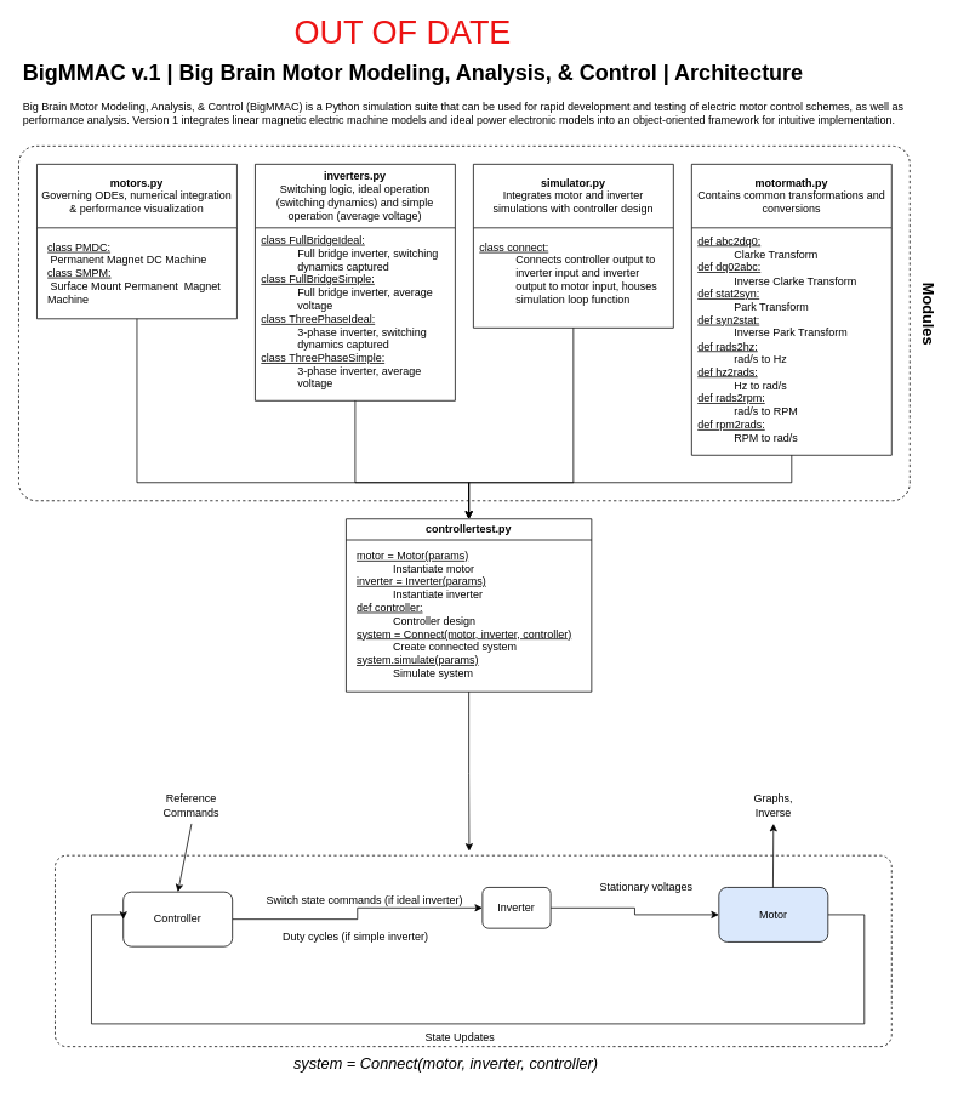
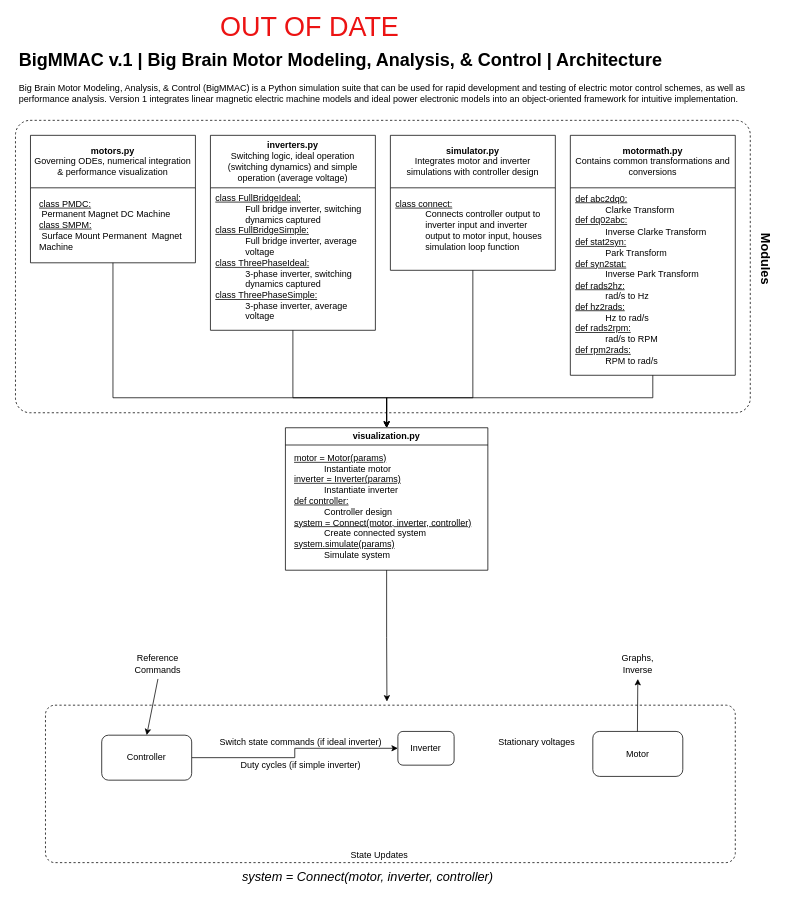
  <mxCell id="0" />
  <mxCell id="1" parent="0" />
  <mxCell id="2" value="&lt;h1&gt;BigMMAC v.1 | Big Brain Motor Modeling, Analysis, &amp;amp; Control | Architecture&lt;/h1&gt;&lt;p&gt;Big Brain Motor Modeling, Analysis, &amp;amp; Control (BigMMAC) is a Python simulation suite that can be used for rapid development and testing of electric motor control schemes, as well as performance analysis. Version 1 integrates linear magnetic electric machine models and ideal power electronic models into an object-oriented framework for intuitive implementation.&amp;nbsp;&lt;/p&gt;" style="text;html=1;strokeColor=none;fillColor=none;spacing=5;spacingTop=-20;whiteSpace=wrap;overflow=hidden;rounded=0;" parent="1" vertex="1"><mxGeometry x="20" y="60" width="1005" height="120" as="geometry" /></mxCell>
  <mxCell id="3" style="edgeStyle=orthogonalEdgeStyle;rounded=0;orthogonalLoop=1;jettySize=auto;html=1;entryX=0.5;entryY=0;entryDx=0;entryDy=0;" parent="1" source="4" target="15" edge="1"><mxGeometry relative="1" as="geometry"><Array as="points"><mxPoint x="150" y="530" /><mxPoint x="515" y="530" /></Array></mxGeometry></mxCell>
  <mxCell id="4" value="motors.py&lt;br&gt;&lt;span style=&quot;font-weight: normal;&quot;&gt;Governing ODEs, numerical integration&lt;br&gt;&amp;amp; performance visualization&lt;/span&gt;" style="swimlane;whiteSpace=wrap;html=1;startSize=70;" parent="1" vertex="1"><mxGeometry x="40" y="180" width="220" height="170" as="geometry" /></mxCell>
  <mxCell id="5" value="&lt;u&gt;class PMDC:&lt;/u&gt;&amp;nbsp;&lt;br&gt;&lt;span style=&quot;white-space: pre;&quot;&gt; &lt;/span&gt;Permanent Magnet DC Machine&lt;br&gt;&lt;u&gt;class SMPM:&lt;/u&gt;&lt;br&gt;&lt;span style=&quot;white-space: pre;&quot;&gt; &lt;/span&gt;Surface Mount Permanent &lt;span style=&quot;white-space: pre;&quot;&gt; &lt;/span&gt;Magnet Machine" style="text;html=1;strokeColor=none;fillColor=none;align=left;verticalAlign=middle;whiteSpace=wrap;rounded=0;" parent="4" vertex="1"><mxGeometry x="10" y="80" width="210" height="80" as="geometry" /></mxCell>
  <mxCell id="6" style="edgeStyle=orthogonalEdgeStyle;rounded=0;orthogonalLoop=1;jettySize=auto;html=1;entryX=0.5;entryY=0;entryDx=0;entryDy=0;" parent="1" source="7" target="15" edge="1"><mxGeometry relative="1" as="geometry"><Array as="points"><mxPoint x="390" y="530" /><mxPoint x="515" y="530" /></Array></mxGeometry></mxCell>
  <mxCell id="7" value="inverters.py&lt;br&gt;&lt;span style=&quot;font-weight: normal;&quot;&gt;Switching logic, ideal operation (switching dynamics) and simple operation (average voltage)&lt;/span&gt;" style="swimlane;whiteSpace=wrap;html=1;startSize=70;" parent="1" vertex="1"><mxGeometry x="280" y="180" width="220" height="260" as="geometry" /></mxCell>
  <mxCell id="8" value="&lt;u&gt;class FullBridgeIdeal:&lt;/u&gt;&amp;nbsp;&lt;br&gt;&lt;span style=&quot;&quot;&gt; &lt;/span&gt;&lt;span style=&quot;&quot;&gt; &lt;/span&gt;&lt;blockquote style=&quot;margin: 0 0 0 40px; border: none; padding: 0px;&quot;&gt;Full bridge inverter, switching &lt;span style=&quot;&quot;&gt; &lt;/span&gt;dynamics captured&lt;/blockquote&gt;&lt;u style=&quot;border-color: var(--border-color);&quot;&gt;class FullBridgeSimple:&lt;/u&gt;&amp;nbsp;&lt;br style=&quot;border-color: var(--border-color);&quot;&gt; &lt;span style=&quot;&quot;&gt; &lt;/span&gt;&lt;blockquote style=&quot;margin: 0 0 0 40px; border: none; padding: 0px;&quot;&gt;Full bridge inverter, average &lt;span style=&quot;&quot;&gt; &lt;/span&gt;voltage&lt;/blockquote&gt;&lt;u style=&quot;border-color: var(--border-color);&quot;&gt;class ThreePhaseIdeal:&lt;/u&gt;&amp;nbsp;&lt;br style=&quot;border-color: var(--border-color);&quot;&gt;&lt;span style=&quot;border-color: var(--border-color);&quot;&gt; &lt;/span&gt;&lt;blockquote style=&quot;margin: 0 0 0 40px; border: none; padding: 0px;&quot;&gt;3-phase inverter, switching&amp;nbsp;&lt;span style=&quot;border-color: var(--border-color);&quot;&gt; &lt;/span&gt;dynamics captured&lt;/blockquote&gt;&lt;u style=&quot;border-color: var(--border-color);&quot;&gt;class ThreePhaseSimple:&lt;/u&gt;&amp;nbsp;&lt;br style=&quot;border-color: var(--border-color);&quot;&gt;&lt;blockquote style=&quot;margin: 0 0 0 40px; border: none; padding: 0px;&quot;&gt;3-phase inverter, average voltage&lt;/blockquote&gt;" style="text;html=1;strokeColor=none;fillColor=none;align=left;verticalAlign=middle;whiteSpace=wrap;rounded=0;" parent="7" vertex="1"><mxGeometry x="5" y="70" width="210" height="185" as="geometry" /></mxCell>
  <mxCell id="9" style="edgeStyle=orthogonalEdgeStyle;rounded=0;orthogonalLoop=1;jettySize=auto;html=1;entryX=0.5;entryY=0;entryDx=0;entryDy=0;" parent="1" source="10" target="15" edge="1"><mxGeometry relative="1" as="geometry"><Array as="points"><mxPoint x="630" y="530" /><mxPoint x="515" y="530" /></Array></mxGeometry></mxCell>
  <mxCell id="10" value="simulator.py&lt;br&gt;&lt;span style=&quot;font-weight: 400;&quot;&gt;Integrates motor and inverter &lt;br&gt;simulations with controller design&lt;/span&gt;" style="swimlane;whiteSpace=wrap;html=1;startSize=70;" parent="1" vertex="1"><mxGeometry x="520" y="180" width="220" height="180" as="geometry" /></mxCell>
  <mxCell id="11" value="&lt;u&gt;class connect:&lt;/u&gt;&amp;nbsp;&lt;br&gt;&lt;blockquote style=&quot;margin: 0 0 0 40px; border: none; padding: 0px;&quot;&gt;Connects controller output to inverter input and inverter output to motor input, houses simulation loop function&lt;/blockquote&gt;" style="text;html=1;strokeColor=none;fillColor=none;align=left;verticalAlign=middle;whiteSpace=wrap;rounded=0;" parent="10" vertex="1"><mxGeometry x="5" y="80" width="210" height="80" as="geometry" /></mxCell>
  <mxCell id="12" style="edgeStyle=orthogonalEdgeStyle;rounded=0;orthogonalLoop=1;jettySize=auto;html=1;entryX=0.5;entryY=0;entryDx=0;entryDy=0;" parent="1" source="13" target="15" edge="1"><mxGeometry relative="1" as="geometry"><Array as="points"><mxPoint x="870" y="530" /><mxPoint x="515" y="530" /></Array></mxGeometry></mxCell>
  <mxCell id="13" value="motormath.py&lt;br style=&quot;border-color: var(--border-color);&quot;&gt;&lt;span style=&quot;font-weight: normal;&quot;&gt;Contains common transformations and conversions&lt;/span&gt;" style="swimlane;whiteSpace=wrap;html=1;startSize=70;" parent="1" vertex="1"><mxGeometry x="760" y="180" width="220" height="320" as="geometry" /></mxCell>
  <mxCell id="14" value="&lt;u&gt;def abc2dq0:&lt;/u&gt;&amp;nbsp;&lt;br&gt;&lt;span style=&quot;&quot;&gt; &lt;/span&gt;&lt;span style=&quot;&quot;&gt; &lt;/span&gt;&lt;blockquote style=&quot;margin: 0 0 0 40px; border: none; padding: 0px;&quot;&gt;Clarke Transform&lt;/blockquote&gt;&lt;u style=&quot;border-color: var(--border-color);&quot;&gt;def dq02abc:&lt;/u&gt;&amp;nbsp;&lt;br style=&quot;border-color: var(--border-color);&quot;&gt; &lt;span style=&quot;&quot;&gt; &lt;/span&gt;&lt;blockquote style=&quot;margin: 0 0 0 40px; border: none; padding: 0px;&quot;&gt;Inverse Clarke Transform&amp;nbsp;&lt;/blockquote&gt;&lt;u style=&quot;border-color: var(--border-color);&quot;&gt;def stat2syn:&lt;/u&gt;&amp;nbsp;&lt;br style=&quot;border-color: var(--border-color);&quot;&gt;&lt;span style=&quot;border-color: var(--border-color);&quot;&gt; &lt;/span&gt;&lt;blockquote style=&quot;margin: 0 0 0 40px; border: none; padding: 0px;&quot;&gt;Park Transform&lt;/blockquote&gt;&lt;u style=&quot;border-color: var(--border-color);&quot;&gt;def syn2stat:&lt;/u&gt;&amp;nbsp;&lt;br&gt;&lt;blockquote style=&quot;margin: 0 0 0 40px; border: none; padding: 0px;&quot;&gt;Inverse Park Transform&lt;/blockquote&gt;&lt;u style=&quot;border-color: var(--border-color);&quot;&gt;def rads2hz:&lt;/u&gt;&amp;nbsp;&lt;br style=&quot;border-color: var(--border-color);&quot;&gt;&lt;blockquote style=&quot;margin: 0 0 0 40px; border: none; padding: 0px;&quot;&gt;rad/s to Hz&lt;/blockquote&gt;&lt;u style=&quot;border-color: var(--border-color);&quot;&gt;def hz2rads:&lt;/u&gt;&amp;nbsp;&lt;br style=&quot;border-color: var(--border-color);&quot;&gt;&lt;blockquote style=&quot;margin: 0 0 0 40px; border: none; padding: 0px;&quot;&gt;Hz to rad/s&lt;/blockquote&gt;&lt;u style=&quot;border-color: var(--border-color);&quot;&gt;def rads2rpm:&lt;/u&gt;&amp;nbsp;&lt;br style=&quot;border-color: var(--border-color);&quot;&gt;&lt;blockquote style=&quot;margin: 0 0 0 40px; border: none; padding: 0px;&quot;&gt;rad/s to RPM&lt;/blockquote&gt;&lt;u style=&quot;border-color: var(--border-color);&quot;&gt;def rpm2rads:&lt;/u&gt;&amp;nbsp;&lt;br style=&quot;border-color: var(--border-color);&quot;&gt;&lt;blockquote style=&quot;margin: 0 0 0 40px; border: none; padding: 0px;&quot;&gt;RPM to rad/s&lt;/blockquote&gt;" style="text;html=1;strokeColor=none;fillColor=none;align=left;verticalAlign=middle;whiteSpace=wrap;rounded=0;" parent="13" vertex="1"><mxGeometry x="5" y="70" width="210" height="245" as="geometry" /></mxCell>
- <mxCell id="15" value="controllertest.py" style="swimlane;whiteSpace=wrap;html=1;" parent="1" vertex="1"><mxGeometry x="380" y="570" width="270" height="190" as="geometry" /></mxCell>
+ <mxCell id="15" value="visualization.py" style="swimlane;whiteSpace=wrap;html=1;" parent="1" vertex="1"><mxGeometry x="380" y="570" width="270" height="190" as="geometry" /></mxCell>
  <mxCell id="16" value="&lt;u&gt;motor = Motor(params)&lt;/u&gt;&amp;nbsp;&lt;br&gt;&lt;blockquote style=&quot;margin: 0 0 0 40px; border: none; padding: 0px;&quot;&gt;&lt;span style=&quot;background-color: initial;&quot;&gt;Instantiate motor&lt;/span&gt;&lt;/blockquote&gt;&lt;u&gt;inverter = Inverter(params)&lt;/u&gt;&lt;br style=&quot;border-color: var(--border-color);&quot;&gt;&lt;blockquote style=&quot;margin: 0 0 0 40px; border: none; padding: 0px;&quot;&gt;Instantiate inverter&lt;/blockquote&gt;&lt;u&gt;def controller:&lt;/u&gt;&lt;br style=&quot;border-color: var(--border-color);&quot;&gt;&lt;span style=&quot;border-color: var(--border-color);&quot;&gt; &lt;/span&gt;&lt;blockquote style=&quot;margin: 0 0 0 40px; border: none; padding: 0px;&quot;&gt;Controller design&lt;/blockquote&gt;&lt;u&gt;system = Connect(motor, inverter, controller)&lt;/u&gt;&lt;br&gt;&lt;blockquote style=&quot;margin: 0 0 0 40px; border: none; padding: 0px;&quot;&gt;Create connected system&lt;/blockquote&gt;&lt;u&gt;system.simulate(params)&lt;br&gt;&lt;/u&gt;&lt;blockquote style=&quot;margin: 0 0 0 40px; border: none; padding: 0px;&quot;&gt;Simulate system&lt;/blockquote&gt;" style="text;html=1;strokeColor=none;fillColor=none;align=left;verticalAlign=middle;whiteSpace=wrap;rounded=0;" parent="15" vertex="1"><mxGeometry x="10" y="20" width="250" height="170" as="geometry" /></mxCell>
  <mxCell id="17" value="" style="rounded=1;whiteSpace=wrap;html=1;arcSize=5;fillColor=none;dashed=1;" parent="1" vertex="1"><mxGeometry x="20" y="160" width="980" height="390" as="geometry" /></mxCell>
  <mxCell id="18" value="&lt;b&gt;&lt;font style=&quot;font-size: 17px;&quot;&gt;Modules&lt;/font&gt;&lt;/b&gt;" style="text;html=1;strokeColor=none;fillColor=none;align=center;verticalAlign=middle;whiteSpace=wrap;rounded=0;rotation=90;" parent="1" vertex="1"><mxGeometry x="990" y="330" width="60" height="30" as="geometry" /></mxCell>
  <mxCell id="19" style="edgeStyle=orthogonalEdgeStyle;rounded=0;orthogonalLoop=1;jettySize=auto;html=1;exitX=1;exitY=0.5;exitDx=0;exitDy=0;entryX=0;entryY=0.5;entryDx=0;entryDy=0;" parent="1" source="20" target="22" edge="1"><mxGeometry relative="1" as="geometry" /></mxCell>
  <mxCell id="20" value="Controller" style="rounded=1;whiteSpace=wrap;html=1;" parent="1" vertex="1"><mxGeometry x="135" y="980" width="120" height="60" as="geometry" /></mxCell>
- <mxCell id="21" style="edgeStyle=orthogonalEdgeStyle;rounded=0;orthogonalLoop=1;jettySize=auto;html=1;exitX=1;exitY=0.5;exitDx=0;exitDy=0;entryX=0;entryY=0.5;entryDx=0;entryDy=0;" parent="1" source="22" target="26" edge="1"><mxGeometry relative="1" as="geometry" /></mxCell>
  <mxCell id="22" value="Inverter" style="rounded=1;whiteSpace=wrap;html=1;" parent="1" vertex="1"><mxGeometry x="530" y="975" width="75" height="45" as="geometry" /></mxCell>
  <mxCell id="23" value="Switch state commands (if ideal inverter)" style="text;html=1;align=center;verticalAlign=middle;resizable=0;points=[];autosize=1;strokeColor=none;fillColor=none;" parent="1" vertex="1"><mxGeometry x="280" y="975" width="240" height="30" as="geometry" /></mxCell>
- <mxCell id="24" value="Duty cycles (if simple inverter)" style="text;html=1;align=center;verticalAlign=middle;resizable=0;points=[];autosize=1;strokeColor=none;fillColor=none;" parent="1" vertex="1"><mxGeometry x="300" y="1015" width="180" height="30" as="geometry" /></mxCell>
- <mxCell id="25" style="edgeStyle=orthogonalEdgeStyle;rounded=0;orthogonalLoop=1;jettySize=auto;html=1;exitX=1;exitY=0.5;exitDx=0;exitDy=0;entryX=0;entryY=0.5;entryDx=0;entryDy=0;" parent="1" source="26" target="20" edge="1"><mxGeometry relative="1" as="geometry"><Array as="points"><mxPoint x="950" y="1005" /><mxPoint x="950" y="1125" /><mxPoint x="100" y="1125" /><mxPoint x="100" y="1005" /></Array></mxGeometry></mxCell>
- <mxCell id="26" value="Motor" style="rounded=1;whiteSpace=wrap;html=1;fillColor=#dae8fc;" parent="1" vertex="1"><mxGeometry x="790" y="975" width="120" height="60" as="geometry" /></mxCell>
- <mxCell id="27" value="Stationary voltages" style="text;html=1;align=center;verticalAlign=middle;resizable=0;points=[];autosize=1;strokeColor=none;fillColor=none;" parent="1" vertex="1"><mxGeometry x="645" y="960" width="130" height="30" as="geometry" /></mxCell>
+ <mxCell id="24" value="Duty cycles (if simple inverter)" style="text;html=1;align=center;verticalAlign=middle;resizable=0;points=[];autosize=1;strokeColor=none;fillColor=none;" parent="1" vertex="1"><mxGeometry x="310" y="1005" width="180" height="30" as="geometry" /></mxCell>
+ <mxCell id="26" value="Motor" style="rounded=1;whiteSpace=wrap;html=1;" parent="1" vertex="1"><mxGeometry x="790" y="975" width="120" height="60" as="geometry" /></mxCell>
+ <mxCell id="27" value="Stationary voltages" style="text;html=1;align=center;verticalAlign=middle;resizable=0;points=[];autosize=1;strokeColor=none;fillColor=none;" parent="1" vertex="1"><mxGeometry x="650" y="975" width="130" height="30" as="geometry" /></mxCell>
  <mxCell id="28" value="State Updates" style="text;html=1;align=center;verticalAlign=middle;resizable=0;points=[];autosize=1;strokeColor=none;fillColor=none;" parent="1" vertex="1"><mxGeometry x="455" y="1125" width="100" height="30" as="geometry" /></mxCell>
  <mxCell id="29" value="" style="endArrow=classic;html=1;rounded=0;entryX=0.5;entryY=0;entryDx=0;entryDy=0;" parent="1" target="20" edge="1"><mxGeometry width="50" height="50" relative="1" as="geometry"><mxPoint x="210" y="905" as="sourcePoint" /><mxPoint x="200" y="835" as="targetPoint" /></mxGeometry></mxCell>
  <mxCell id="30" value="" style="endArrow=classic;html=1;rounded=0;" parent="1" edge="1"><mxGeometry width="50" height="50" relative="1" as="geometry"><mxPoint x="849.5" y="975" as="sourcePoint" /><mxPoint x="850" y="905" as="targetPoint" /></mxGeometry></mxCell>
  <mxCell id="31" value="Reference Commands" style="text;html=1;strokeColor=none;fillColor=none;align=center;verticalAlign=middle;whiteSpace=wrap;rounded=0;" parent="1" vertex="1"><mxGeometry x="180" y="870" width="60" height="30" as="geometry" /></mxCell>
  <mxCell id="32" value="Graphs, Inverse" style="text;html=1;strokeColor=none;fillColor=none;align=center;verticalAlign=middle;whiteSpace=wrap;rounded=0;" parent="1" vertex="1"><mxGeometry x="820" y="870" width="60" height="30" as="geometry" /></mxCell>
  <mxCell id="33" value="" style="rounded=1;whiteSpace=wrap;html=1;fillColor=none;arcSize=6;dashed=1;" parent="1" vertex="1"><mxGeometry x="60" y="940" width="920" height="210" as="geometry" /></mxCell>
  <mxCell id="34" style="edgeStyle=orthogonalEdgeStyle;rounded=0;orthogonalLoop=1;jettySize=auto;html=1;exitX=0.5;exitY=1;exitDx=0;exitDy=0;entryX=0.495;entryY=-0.023;entryDx=0;entryDy=0;entryPerimeter=0;" parent="1" source="16" target="33" edge="1"><mxGeometry relative="1" as="geometry" /></mxCell>
  <mxCell id="35" value="&lt;font style=&quot;font-size: 17px;&quot;&gt;&lt;i&gt;system = Connect(motor, inverter, controller)&lt;/i&gt;&lt;br&gt;&lt;/font&gt;" style="text;html=1;strokeColor=none;fillColor=none;align=center;verticalAlign=middle;whiteSpace=wrap;rounded=0;rotation=0;" parent="1" vertex="1"><mxGeometry x="270" y="1155" width="440" height="30" as="geometry" /></mxCell>
- <mxCell id="36" value="&lt;font color=&quot;#ec1313&quot; style=&quot;font-size: 36px;&quot;&gt;OUT OF DATE&lt;/font&gt;" style="text;html=1;strokeColor=none;fillColor=none;align=center;verticalAlign=middle;whiteSpace=wrap;rounded=0;" vertex="1" parent="1"><mxGeometry x="300" y="20" width="285" height="30" as="geometry" /></mxCell>
+ <mxCell id="36" value="&lt;font color=&quot;#ec1313&quot; style=&quot;font-size: 36px;&quot;&gt;OUT OF DATE&lt;/font&gt;" style="text;html=1;strokeColor=none;fillColor=none;align=center;verticalAlign=middle;whiteSpace=wrap;rounded=0;" vertex="1" parent="1"><mxGeometry x="270" y="20" width="285" height="30" as="geometry" /></mxCell>
